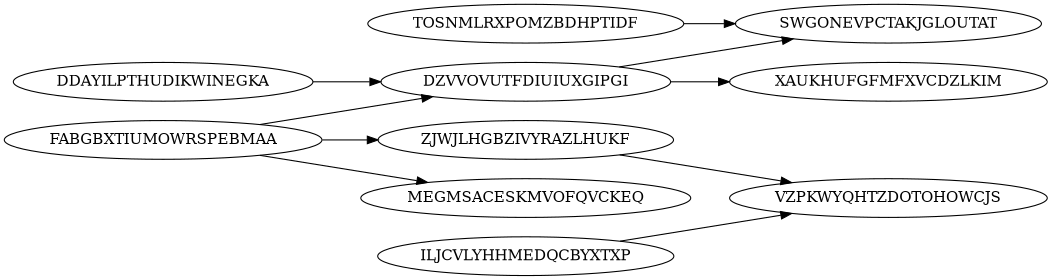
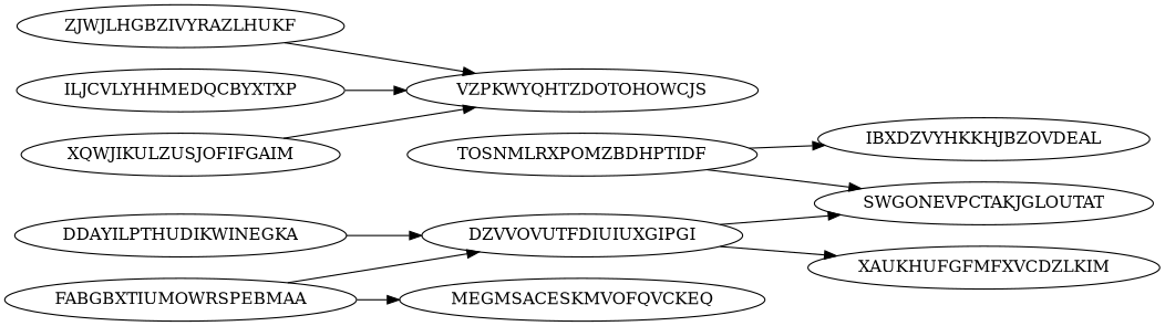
  digraph {
    rankdir=LR
    node [Weight=18]
    edge [Weight=16]
    DZVVOVUTFDIUIUXGIPGI
    FABGBXTIUMOWRSPEBMAA [Weight=20]
    ZJWJLHGBZIVYRAZLHUKF [Weight=11]
    MEGMSACESKMVOFQVCKEQ
    SWGONEVPCTAKJGLOUTAT [Weight=20]
    XAUKHUFGFMFXVCDZLKIM [Weight=15]
    VZPKWYQHTZDOTOHOWCJS
    ILJCVLYHHMEDQCBYXTXP [Weight=14]
    DDAYILPTHUDIKWINEGKA [Weight=14]
    TOSNMLRXPOMZBDHPTIDF [Weight=11]
+   IBXDZVYHKKHJBZOVDEAL [Weight=13]
+   XQWJIKULZUSJOFIFGAIM [Weight=17]
    DZVVOVUTFDIUIUXGIPGI -> SWGONEVPCTAKJGLOUTAT [Weight=18]
    DZVVOVUTFDIUIUXGIPGI -> XAUKHUFGFMFXVCDZLKIM [Weight=20]
    FABGBXTIUMOWRSPEBMAA -> DZVVOVUTFDIUIUXGIPGI [Weight=10]
-   FABGBXTIUMOWRSPEBMAA -> ZJWJLHGBZIVYRAZLHUKF [Weight=13]
    FABGBXTIUMOWRSPEBMAA -> MEGMSACESKMVOFQVCKEQ
    ZJWJLHGBZIVYRAZLHUKF -> VZPKWYQHTZDOTOHOWCJS
    ILJCVLYHHMEDQCBYXTXP -> VZPKWYQHTZDOTOHOWCJS [Weight=11]
    DDAYILPTHUDIKWINEGKA -> DZVVOVUTFDIUIUXGIPGI [Weight=20]
    TOSNMLRXPOMZBDHPTIDF -> SWGONEVPCTAKJGLOUTAT
+   TOSNMLRXPOMZBDHPTIDF -> IBXDZVYHKKHJBZOVDEAL [Weight=10]
+   XQWJIKULZUSJOFIFGAIM -> VZPKWYQHTZDOTOHOWCJS [Weight=19]
  }
